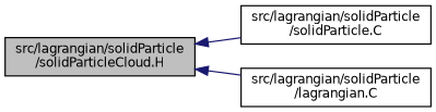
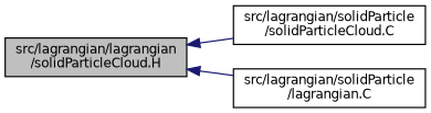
  digraph {
    rankdir=LR
    node [color=black fontname=Helvetica fontsize=10 shape=record]
    edge [color=midnightblue dir=back fontname=Helvetica fontsize=10 labelfontname=Helvetica labelfontsize=10 style=solid]
-   n1 [fillcolor=grey75 fontcolor=black height=0.2 label="src/lagrangian/solidParticle\l/solidParticleCloud.H" style=filled width=0.4]
-   n2 [height=0.2 label="src/lagrangian/solidParticle\l/solidParticle.C" width=0.4]
+   n1 [fillcolor=grey75 fontcolor=black height=0.2 label="src/lagrangian/lagrangian\l/solidParticleCloud.H" style=filled width=0.4]
+   n2 [height=0.2 label="src/lagrangian/solidParticle\l/solidParticleCloud.C" width=0.4]
    n3 [height=0.2 label="src/lagrangian/solidParticle\l/lagrangian.C" width=0.4]
    n1 -> n2
    n1 -> n3
  }
